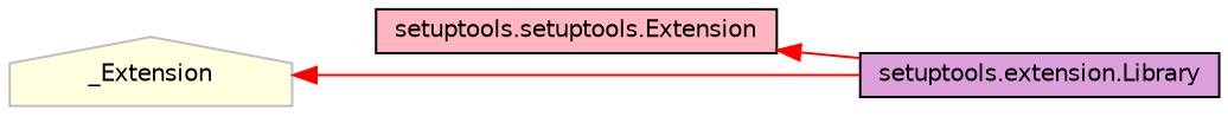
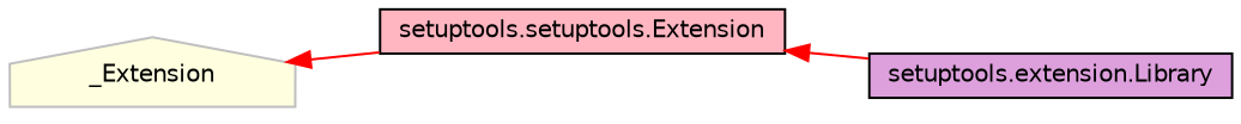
  digraph {
    rankdir=LR
    node [color=black fontname=Helvetica fontsize=10 shape=box style=filled]
    edge [color=red dir=back fontname=Helvetica fontsize=10 labelfontname=Helvetica labelfontsize=10 style=solid]
    n1 [color=grey75 fillcolor=lightyellow height=0.2 label=_Extension shape=house width=0.4]
    n2 [fillcolor=lightpink height=0.2 label="setuptools.setuptools.Extension" width=0.4]
    n3 [fillcolor=plum height=0.2 label="setuptools.extension.Library" width=0.4]
-   n1 -> n3
+   n1 -> n2
    n2 -> n3
  }
